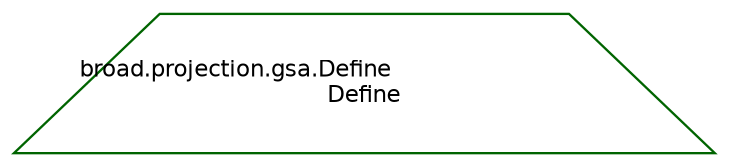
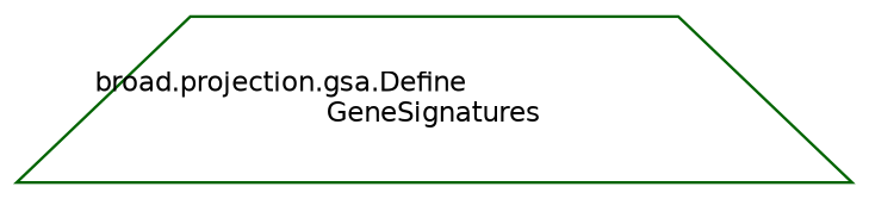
  digraph {
    rankdir=LR
-   n1 [color=darkgreen fillcolor=white fontname=Helvetica fontsize=10 height=0.2 label="broad.projection.gsa.Define\lDefine" shape=trapezium style=filled width=0.4]
+   n1 [color=darkgreen fillcolor=white fontname=Helvetica fontsize=10 height=0.2 label="broad.projection.gsa.Define\lGeneSignatures" shape=trapezium style=filled width=0.4]
  }
